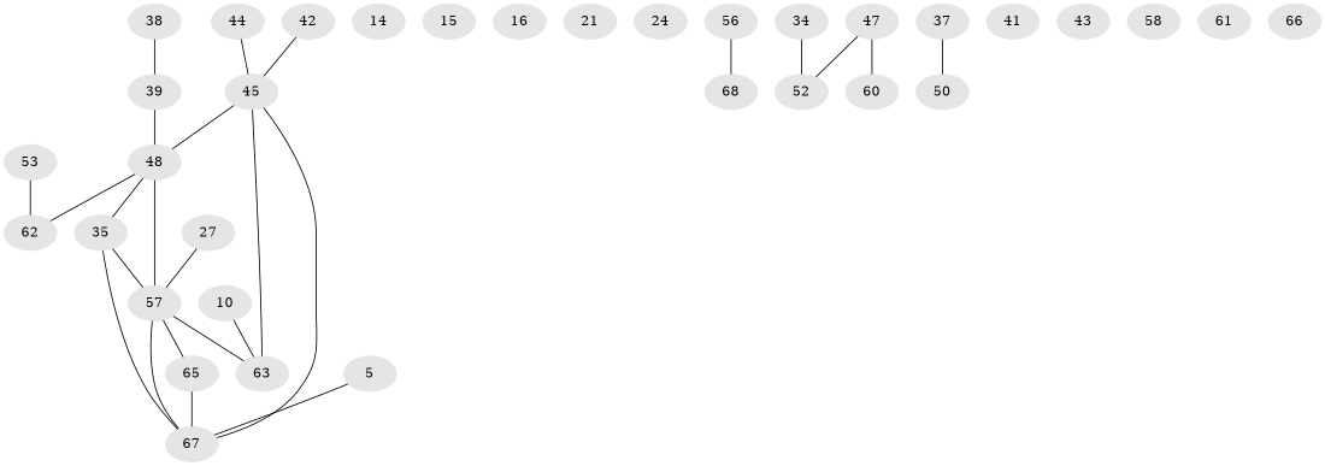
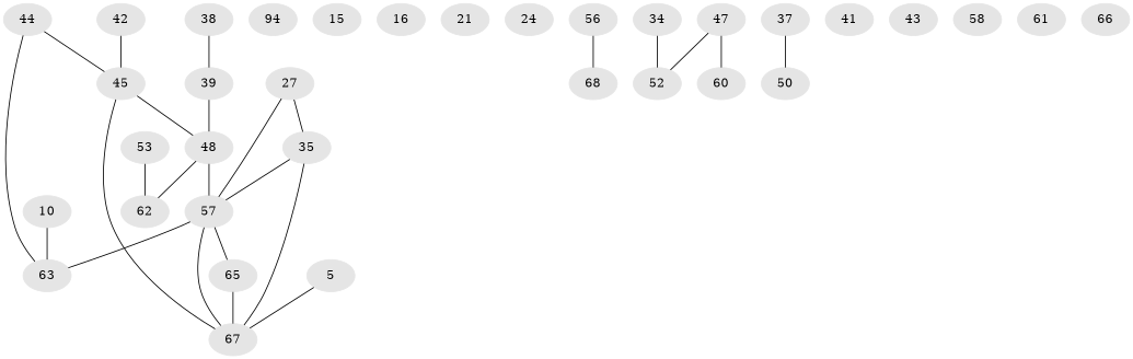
  graph {
    node [color=gray90 style=filled]
    67 [super="+1+12+51+59"]
    5
    63 [super="+20+55"]
    10
-   14
+   14 [label=94]
    15
    16
    21
    24
    27 [super="+13"]
    35 [super="+3"]
    57 [super="+6+19+46+49"]
    56 [super="+17"]
    68
    65 [super="+64+30"]
    52 [super="+4"]
    34
    37
    50
    39 [super="+26"]
    48 [super="+7+25"]
    38
    62
    41
    42 [super="+2"]
    45 [super="+40+33"]
    43
    44
    47
    60
    53
    58
    61
    66
    5 -- 67
    10 -- 63
-   48 -- 35 [weight=2]
+   27 -- 35 [weight=2]
    27 -- 57 [weight=2]
    35 -- 67 [weight=2]
    35 -- 57
    57 -- 67
    57 -- 63 [weight=2]
    57 -- 65
    56 -- 68
    65 -- 67
    34 -- 52
    37 -- 50
    39 -- 48 [weight=2]
    48 -- 57 [weight=3]
    48 -- 62
    38 -- 39
    42 -- 45
    45 -- 67 [weight=2]
-   45 -- 63
+   44 -- 63
    45 -- 48 [weight=3]
    44 -- 45
    47 -- 52
    47 -- 60
    53 -- 62
  }
